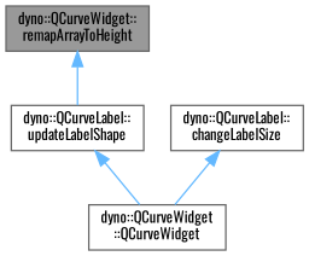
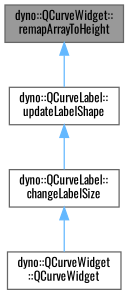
  digraph {
    fontname=Oswald
    rankdir=TB
    node [color=grey40 fillcolor=white fontname=Oswald fontsize=10 shape=box style=filled]
    edge [color=steelblue1 dir=back fontname=Oswald fontsize=10 labelfontname=Helvetica labelfontsize=10 style=solid]
    n1 [color=gray40 fillcolor=grey60 fontcolor=black height=0.2 label="dyno::QCurveWidget::\lremapArrayToHeight" width=0.4]
    n2 [height=0.2 label="dyno::QCurveLabel::\lupdateLabelShape" width=0.4]
    n3 [height=0.2 label="dyno::QCurveLabel::\lchangeLabelSize" width=0.4]
    n4 [height=0.2 label="dyno::QCurveWidget\l::QCurveWidget" width=0.4]
    n1 -> n2
-   n2 -> n4
+   n2 -> n3
    n3 -> n4
  }
